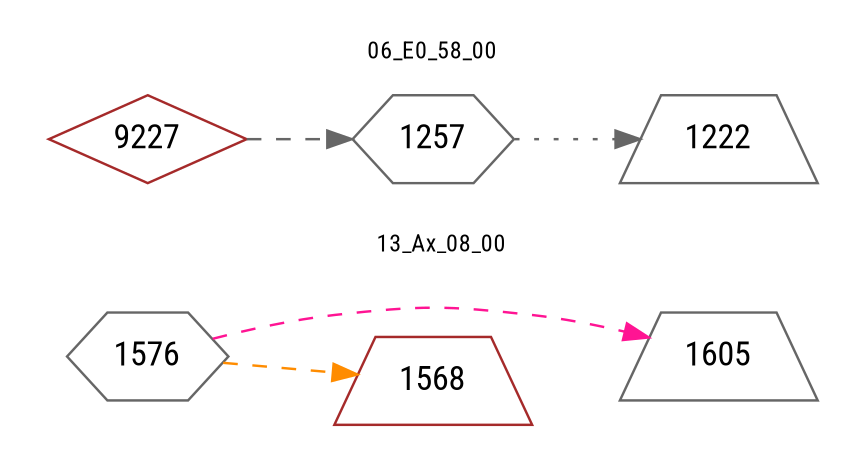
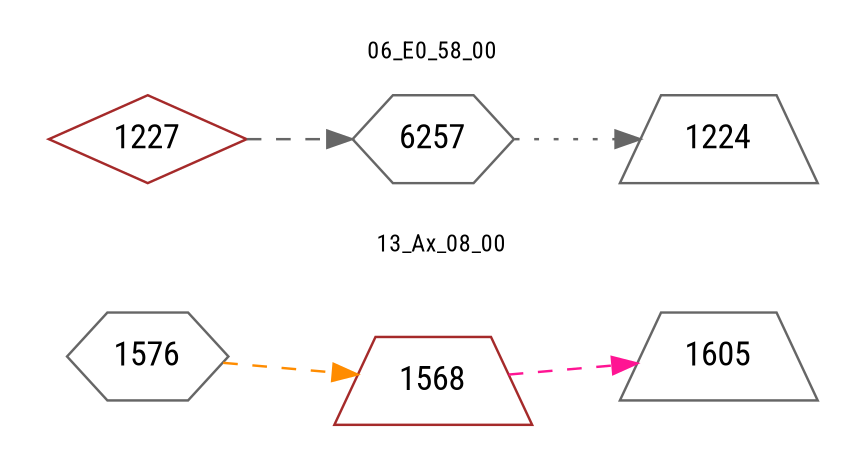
  digraph {
    fontname="Roboto Condensed"
    rankdir=LR
    node [color=gray40 fontname="Roboto Condensed" shape=trapezium]
    edge [color=gray40 fontname="Roboto Condensed" style=dashed]
    n1 [label=1576 shape=hexagon]
    n2 [color=brown label=1568]
    n3 [label=1605]
-   n4 [color=brown label=9227 shape=diamond]
-   n5 [label=1222]
-   n6 [label=1257 shape=hexagon]
+   n4 [color=brown label=1227 shape=diamond]
+   n5 [label=1224]
+   n6 [label=6257 shape=hexagon]
    subgraph cluster_1 {
      color=white
      fontsize=10
      label="13_Ax_08_00"
      n1
      n2
      n3
    }
    subgraph cluster_2 {
      color=white
      fontsize=10
      label="06_E0_58_00"
      n4
      n5
      n6
    }
    n1 -> n2 [color=darkorange]
-   n1 -> n3 [color=deeppink]
+   n2 -> n3 [color=deeppink]
    n4 -> n6
    n6 -> n5 [style=dotted]
  }
